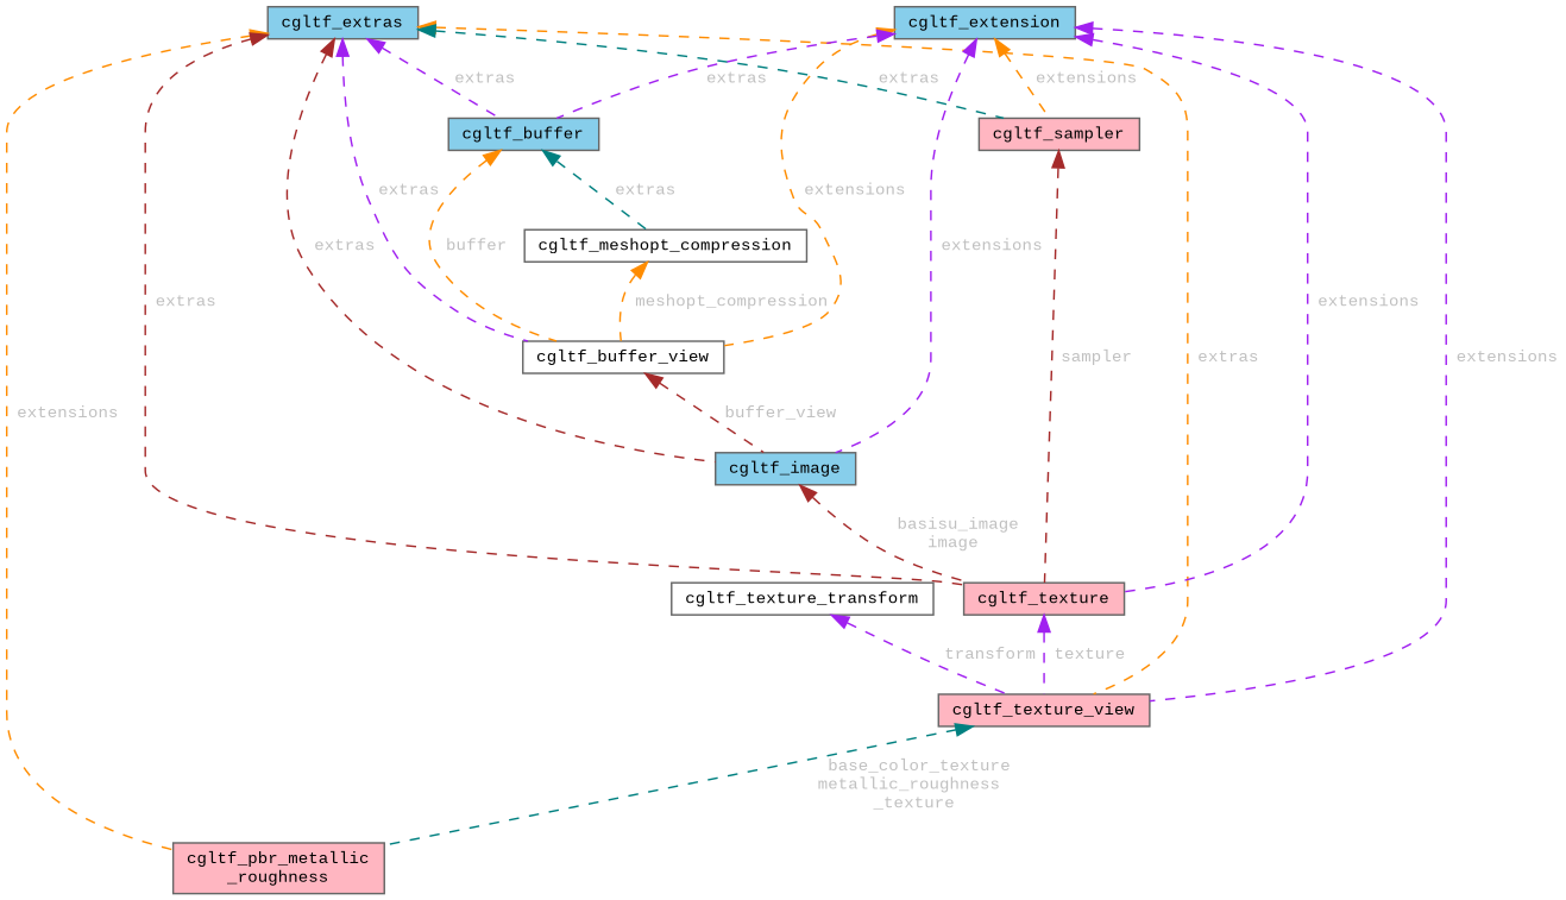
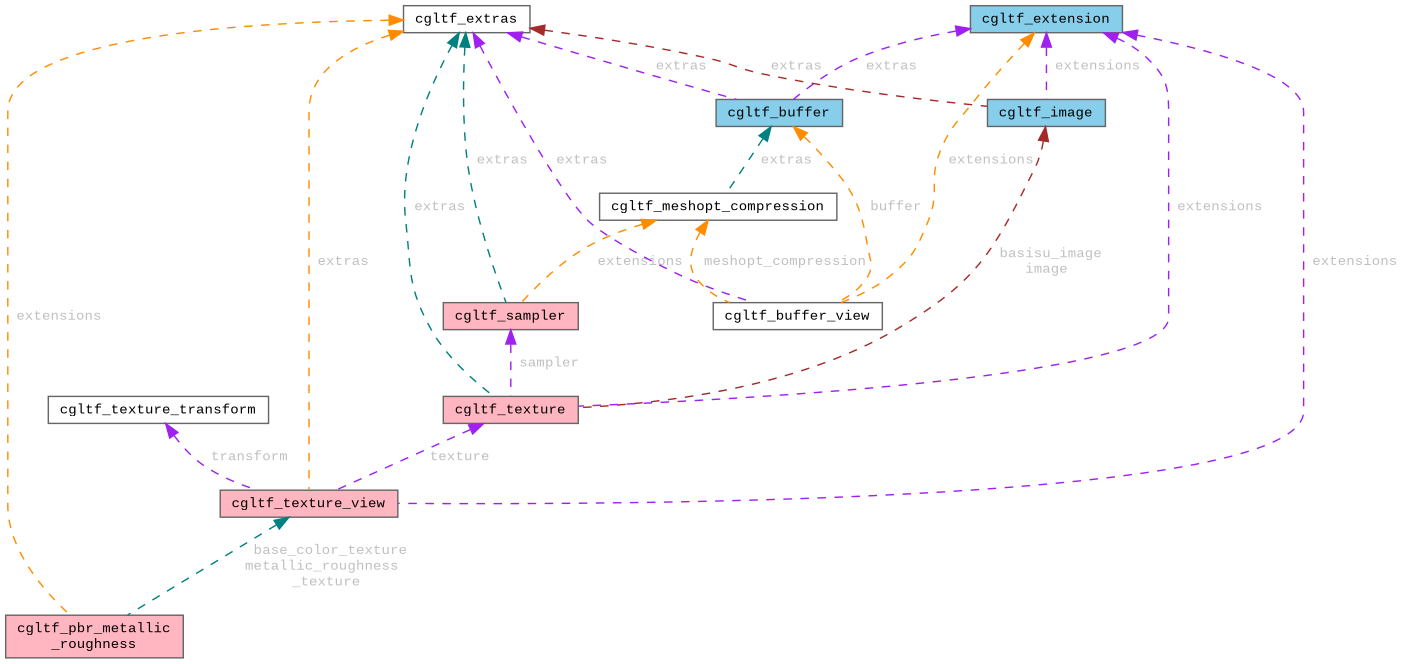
  digraph {
    fontname="Liberation Mono"
    node [color=gray40 fillcolor=lightpink fontname="Liberation Mono" fontsize=10 shape=box style=filled]
    edge [color=purple dir=back fontcolor=grey fontname="Liberation Mono" fontsize=10 labelfontname=Helvetica labelfontsize=10 style=dashed]
    n1 [fontcolor=black height=0.2 label="cgltf_pbr_metallic\l_roughness" width=0.4]
    n2 [height=0.2 label=cgltf_texture_view width=0.4]
    n3 [height=0.2 label=cgltf_texture width=0.4]
    n4 [fillcolor=skyblue height=0.2 label=cgltf_image width=0.4]
    n5 [fillcolor=white height=0.2 label=cgltf_buffer_view width=0.4]
    n6 [fillcolor=skyblue height=0.2 label=cgltf_buffer width=0.4]
    n7 [fillcolor=white height=0.2 label=cgltf_meshopt_compression width=0.4]
-   n8 [fillcolor=skyblue height=0.2 label=cgltf_extras width=0.4]
+   n8 [fillcolor=white height=0.2 label=cgltf_extras width=0.4]
    n9 [height=0.2 label=cgltf_sampler width=0.4]
    n10 [fillcolor=skyblue height=0.2 label=cgltf_extension width=0.4]
    n11 [fillcolor=white height=0.2 label=cgltf_texture_transform width=0.4]
    n2 -> n1 [color=teal label=" base_color_texture\nmetallic_roughness\l_texture"]
    n3 -> n2 [label=" texture"]
    n4 -> n3 [color=brown label=" basisu_image\nimage"]
-   n5 -> n4 [color=brown label=" buffer_view"]
    n6 -> n5 [color=darkorange label=" buffer"]
    n6 -> n7 [color=teal label=" extras"]
    n7 -> n5 [color=darkorange label=" meshopt_compression"]
    n8 -> n1 [color=darkorange label=" extensions"]
    n8 -> n2 [color=darkorange label=" extras"]
-   n8 -> n3 [color=brown label=" extras"]
+   n8 -> n3 [color=teal label=" extras"]
    n8 -> n4 [color=brown label=" extras"]
    n8 -> n5 [label=" extras"]
    n8 -> n6 [label=" extras"]
    n8 -> n9 [color=teal label=" extras"]
-   n9 -> n3 [color=brown label=" sampler"]
+   n9 -> n3 [label=" sampler"]
    n10 -> n2 [label=" extensions"]
    n10 -> n3 [label=" extensions"]
    n10 -> n4 [label=" extensions"]
    n10 -> n5 [color=darkorange label=" extensions"]
    n10 -> n6 [label=" extras"]
-   n10 -> n9 [color=darkorange label=" extensions"]
+   n7 -> n9 [color=darkorange label=" extensions"]
    n11 -> n2 [label=" transform"]
  }
